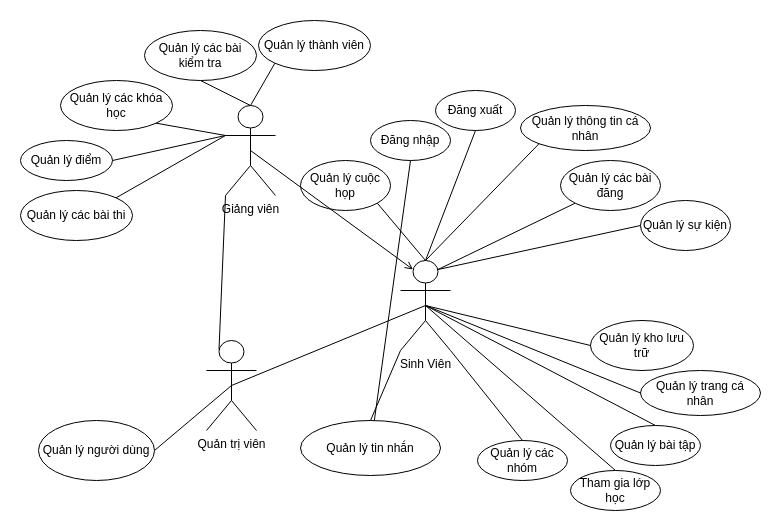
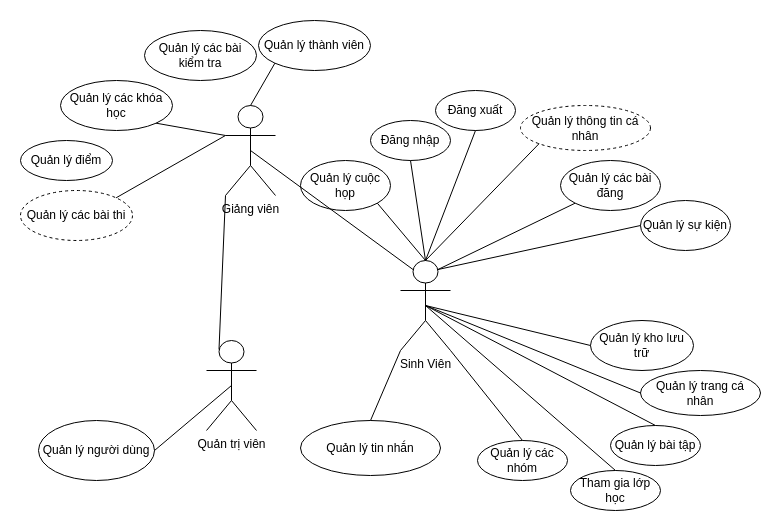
  <mxCell id="0" />
  <mxCell id="1" parent="0" />
  <mxCell id="2" value="Sinh Viên" style="shape=umlActor;verticalLabelPosition=bottom;verticalAlign=top;html=1;outlineConnect=0;" parent="1" vertex="1"><mxGeometry x="400" y="260" width="50" height="90" as="geometry" /></mxCell>
  <mxCell id="3" value="Đăng nhập" style="ellipse;whiteSpace=wrap;html=1;" parent="1" vertex="1"><mxGeometry x="370" y="120" width="80" height="40" as="geometry" /></mxCell>
  <mxCell id="4" value="Quản lý các bài đăng" style="ellipse;whiteSpace=wrap;html=1;" parent="1" vertex="1"><mxGeometry x="560" y="160" width="100" height="50" as="geometry" /></mxCell>
  <mxCell id="5" value="Đăng xuất" style="ellipse;whiteSpace=wrap;html=1;" parent="1" vertex="1"><mxGeometry x="435" width="80" height="40" as="geometry" y="90" /></mxCell>
  <mxCell id="6" value="Quản lý sự kiện" style="ellipse;whiteSpace=wrap;html=1;" parent="1" vertex="1"><mxGeometry x="640" y="200" width="90" height="50" as="geometry" /></mxCell>
  <mxCell id="7" value="" style="endArrow=none;html=1;rounded=0;entryX=0.75;entryY=0.1;entryDx=0;entryDy=0;entryPerimeter=0;exitX=0;exitY=0.5;exitDx=0;exitDy=0;" parent="1" source="6" target="2" edge="1"><mxGeometry width="50" height="50" relative="1" as="geometry"><mxPoint x="-110" y="430" as="sourcePoint" /><mxPoint x="-60" y="380" as="targetPoint" /></mxGeometry></mxCell>
  <mxCell id="8" value="" style="endArrow=none;html=1;rounded=0;entryX=0.75;entryY=0.1;entryDx=0;entryDy=0;entryPerimeter=0;exitX=0;exitY=1;exitDx=0;exitDy=0;" parent="1" source="4" target="2" edge="1"><mxGeometry width="50" height="50" relative="1" as="geometry"><mxPoint x="220" y="260" as="sourcePoint" /><mxPoint x="-55" y="255" as="targetPoint" /></mxGeometry></mxCell>
  <mxCell id="9" value="" style="endArrow=none;html=1;rounded=0;entryX=0.5;entryY=0;entryDx=0;entryDy=0;entryPerimeter=0;exitX=0.5;exitY=1;exitDx=0;exitDy=0;" parent="1" source="5" target="2" edge="1"><mxGeometry width="50" height="50" relative="1" as="geometry"><mxPoint x="220" y="340" as="sourcePoint" /><mxPoint x="-55" y="255" as="targetPoint" /></mxGeometry></mxCell>
- <mxCell id="10" value="" style="endArrow=none;html=1;rounded=0;exitX=0.5;exitY=1;exitDx=0;exitDy=0;" parent="1" source="3" target="36" edge="1"><mxGeometry width="50" height="50" relative="1" as="geometry"><mxPoint x="420" y="200" as="sourcePoint" /><mxPoint x="-70" y="340" as="targetPoint" /></mxGeometry></mxCell>
+ <mxCell id="10" value="" style="endArrow=none;html=1;rounded=0;entryX=0.5;entryY=0;entryDx=0;entryDy=0;entryPerimeter=0;exitX=0.5;exitY=1;exitDx=0;exitDy=0;" parent="1" source="3" target="2" edge="1"><mxGeometry width="50" height="50" relative="1" as="geometry"><mxPoint x="420" y="200" as="sourcePoint" /><mxPoint x="-70" y="340" as="targetPoint" /></mxGeometry></mxCell>
  <mxCell id="11" value="Quản trị viên" style="shape=umlActor;verticalLabelPosition=bottom;verticalAlign=top;html=1;outlineConnect=0;" parent="1" vertex="1"><mxGeometry x="206" y="340" width="50" height="90" as="geometry" /></mxCell>
  <mxCell id="12" value="Tham gia lớp học" style="ellipse;whiteSpace=wrap;html=1;" parent="1" vertex="1"><mxGeometry x="570" y="470" width="90" height="40" as="geometry" /></mxCell>
  <mxCell id="13" value="Quản lý bài tập" style="ellipse;whiteSpace=wrap;html=1;" parent="1" vertex="1"><mxGeometry x="610" y="425" width="90" height="40" as="geometry" /></mxCell>
  <mxCell id="14" value="" style="endArrow=none;html=1;rounded=0;exitX=0.5;exitY=0.5;exitDx=0;exitDy=0;exitPerimeter=0;entryX=0.5;entryY=0;entryDx=0;entryDy=0;" parent="1" source="2" target="13" edge="1"><mxGeometry width="50" height="50" relative="1" as="geometry"><mxPoint x="795" y="295" as="sourcePoint" /><mxPoint x="555" y="400" as="targetPoint" /></mxGeometry></mxCell>
  <mxCell id="15" value="Quản lý trang cá nhân" style="ellipse;whiteSpace=wrap;html=1;" parent="1" vertex="1"><mxGeometry x="640" y="370" width="120" height="45" as="geometry" /></mxCell>
  <mxCell id="16" value="" style="endArrow=none;html=1;rounded=0;entryX=0;entryY=0.5;entryDx=0;entryDy=0;exitX=0.5;exitY=0.5;exitDx=0;exitDy=0;exitPerimeter=0;" parent="1" source="2" target="15" edge="1"><mxGeometry width="50" height="50" relative="1" as="geometry"><mxPoint x="795" y="295" as="sourcePoint" /><mxPoint x="606" y="340" as="targetPoint" /></mxGeometry></mxCell>
  <mxCell id="17" value="Quản lý kho lưu trữ" style="ellipse;whiteSpace=wrap;html=1;" parent="1" vertex="1"><mxGeometry x="590" y="320" width="103" height="50" as="geometry" /></mxCell>
  <mxCell id="18" value="" style="endArrow=none;html=1;rounded=0;entryX=0.5;entryY=0;entryDx=0;entryDy=0;exitX=0.5;exitY=0.5;exitDx=0;exitDy=0;exitPerimeter=0;" parent="1" source="2" target="12" edge="1"><mxGeometry width="50" height="50" relative="1" as="geometry"><mxPoint x="460" y="380" as="sourcePoint" /><mxPoint x="570" y="350" as="targetPoint" /></mxGeometry></mxCell>
  <mxCell id="19" value="" style="endArrow=none;html=1;rounded=0;entryX=0;entryY=0.5;entryDx=0;entryDy=0;exitX=0.5;exitY=0.5;exitDx=0;exitDy=0;exitPerimeter=0;" parent="1" source="2" target="17" edge="1"><mxGeometry width="50" height="50" relative="1" as="geometry"><mxPoint x="445" y="305" as="sourcePoint" /><mxPoint x="570" y="270" as="targetPoint" /></mxGeometry></mxCell>
  <mxCell id="20" value="Giảng viên" style="shape=umlActor;verticalLabelPosition=bottom;verticalAlign=top;html=1;outlineConnect=0;" parent="1" vertex="1"><mxGeometry x="225" y="105" width="50" height="90" as="geometry" /></mxCell>
  <mxCell id="21" value="Quản lý người dùng" style="ellipse;whiteSpace=wrap;html=1;" parent="1" vertex="1"><mxGeometry x="38" y="420" width="116" height="60" as="geometry" /></mxCell>
  <mxCell id="22" value="" style="endArrow=none;html=1;rounded=0;entryX=0.5;entryY=0.5;entryDx=0;entryDy=0;entryPerimeter=0;exitX=1;exitY=0.5;exitDx=0;exitDy=0;" parent="1" source="21" target="11" edge="1"><mxGeometry width="50" height="50" relative="1" as="geometry"><mxPoint x="-282" y="550" as="sourcePoint" /><mxPoint x="-93" y="675" as="targetPoint" /></mxGeometry></mxCell>
- <mxCell id="23" value="" style="endArrow=none;html=1;rounded=0;exitX=0.5;exitY=0.5;exitDx=0;exitDy=0;exitPerimeter=0;entryX=0.5;entryY=0.5;entryDx=0;entryDy=0;entryPerimeter=0;" parent="1" source="11" target="2" edge="1"><mxGeometry width="50" height="50" relative="1" as="geometry"><mxPoint x="230" y="330" as="sourcePoint" /><mxPoint x="370" y="300" as="targetPoint" /></mxGeometry></mxCell>
  <mxCell id="24" value="Quản lý các nhóm" style="ellipse;whiteSpace=wrap;html=1;" parent="1" vertex="1"><mxGeometry x="477" y="440" width="90" height="40" as="geometry" /></mxCell>
  <mxCell id="25" value="" style="endArrow=none;html=1;rounded=0;entryX=0.5;entryY=0;entryDx=0;entryDy=0;exitX=1;exitY=1;exitDx=0;exitDy=0;exitPerimeter=0;" parent="1" source="2" target="24" edge="1"><mxGeometry width="50" height="50" relative="1" as="geometry"><mxPoint x="435" y="315" as="sourcePoint" /><mxPoint x="525" y="460" as="targetPoint" /></mxGeometry></mxCell>
  <mxCell id="26" value="Quản lý cuộc họp" style="ellipse;whiteSpace=wrap;html=1;" parent="1" vertex="1"><mxGeometry x="300" y="160" width="90" height="50" as="geometry" /></mxCell>
  <mxCell id="27" value="" style="endArrow=none;html=1;rounded=0;entryX=0.5;entryY=0;entryDx=0;entryDy=0;entryPerimeter=0;exitX=1;exitY=1;exitDx=0;exitDy=0;" parent="1" source="26" target="2" edge="1"><mxGeometry width="50" height="50" relative="1" as="geometry"><mxPoint x="478" y="174" as="sourcePoint" /><mxPoint x="435" y="270" as="targetPoint" /></mxGeometry></mxCell>
- <mxCell id="28" value="" style="endArrow=open;html=1;rounded=0;entryX=0.25;entryY=0.1;entryDx=0;entryDy=0;entryPerimeter=0;exitX=0.5;exitY=0.5;exitDx=0;exitDy=0;exitPerimeter=0;" parent="1" source="20" target="2" edge="1"><mxGeometry width="50" height="50" relative="1" as="geometry"><mxPoint x="407" y="203" as="sourcePoint" /><mxPoint x="435" y="270" as="targetPoint" /></mxGeometry></mxCell>
+ <mxCell id="28" value="" style="endArrow=none;html=1;rounded=0;entryX=0.25;entryY=0.1;entryDx=0;entryDy=0;entryPerimeter=0;exitX=0.5;exitY=0.5;exitDx=0;exitDy=0;exitPerimeter=0;" parent="1" source="20" target="2" edge="1"><mxGeometry width="50" height="50" relative="1" as="geometry"><mxPoint x="407" y="203" as="sourcePoint" /><mxPoint x="435" y="270" as="targetPoint" /></mxGeometry></mxCell>
  <mxCell id="29" value="Quản lý các khóa học" style="ellipse;whiteSpace=wrap;html=1;" parent="1" vertex="1"><mxGeometry x="60" y="80" width="112" height="50" as="geometry" /></mxCell>
  <mxCell id="30" value="" style="endArrow=none;html=1;rounded=0;entryX=1;entryY=1;entryDx=0;entryDy=0;exitX=0;exitY=0.333;exitDx=0;exitDy=0;exitPerimeter=0;" parent="1" source="20" target="29" edge="1"><mxGeometry width="50" height="50" relative="1" as="geometry"><mxPoint x="180" y="390" as="sourcePoint" /><mxPoint x="255" y="315" as="targetPoint" /></mxGeometry></mxCell>
  <mxCell id="31" value="Quản lý các bài kiểm tra" style="ellipse;whiteSpace=wrap;html=1;" parent="1" vertex="1"><mxGeometry x="144" y="30" width="112" height="50" as="geometry" /></mxCell>
  <mxCell id="32" value="" style="endArrow=none;html=1;rounded=0;entryX=0.25;entryY=0.1;entryDx=0;entryDy=0;entryPerimeter=0;exitX=0;exitY=1;exitDx=0;exitDy=0;exitPerimeter=0;" parent="1" source="20" target="11" edge="1"><mxGeometry width="50" height="50" relative="1" as="geometry"><mxPoint x="255" y="185" as="sourcePoint" /><mxPoint x="423" y="279" as="targetPoint" /></mxGeometry></mxCell>
- <mxCell id="33" value="Quản lý các bài thi" style="ellipse;whiteSpace=wrap;html=1;" parent="1" vertex="1"><mxGeometry x="20" y="190" width="112" height="50" as="geometry" /></mxCell>
+ <mxCell id="33" value="Quản lý các bài thi" style="ellipse;whiteSpace=wrap;html=1;dashed=1;" parent="1" vertex="1"><mxGeometry x="20" y="190" width="112" height="50" as="geometry" /></mxCell>
  <mxCell id="34" value="" style="endArrow=none;html=1;rounded=0;exitX=1;exitY=0;exitDx=0;exitDy=0;entryX=0;entryY=0.333;entryDx=0;entryDy=0;entryPerimeter=0;" parent="1" source="33" target="20" edge="1"><mxGeometry width="50" height="50" relative="1" as="geometry"><mxPoint x="142" y="395" as="sourcePoint" /><mxPoint x="241" y="395" as="targetPoint" /></mxGeometry></mxCell>
- <mxCell id="35" value="" style="endArrow=none;html=1;rounded=0;entryX=0.5;entryY=1;entryDx=0;entryDy=0;exitX=0.5;exitY=0;exitDx=0;exitDy=0;exitPerimeter=0;" parent="1" source="20" target="31" edge="1"><mxGeometry width="50" height="50" relative="1" as="geometry"><mxPoint x="230" y="170" as="sourcePoint" /><mxPoint x="186" y="143" as="targetPoint" /></mxGeometry></mxCell>
  <mxCell id="36" value="Quản lý tin nhắn" style="ellipse;whiteSpace=wrap;html=1;" parent="1" vertex="1"><mxGeometry x="300" y="420" width="140" height="55" as="geometry" /></mxCell>
  <mxCell id="37" value="" style="endArrow=none;html=1;rounded=0;entryX=0.5;entryY=0;entryDx=0;entryDy=0;exitX=0;exitY=1;exitDx=0;exitDy=0;exitPerimeter=0;" parent="1" source="2" target="36" edge="1"><mxGeometry width="50" height="50" relative="1" as="geometry"><mxPoint x="380" y="370" as="sourcePoint" /><mxPoint x="445" y="430" as="targetPoint" /></mxGeometry></mxCell>
  <mxCell id="38" value="Quản lý điểm" style="ellipse;whiteSpace=wrap;html=1;" parent="1" vertex="1"><mxGeometry x="20" y="140" width="92" height="40" as="geometry" /></mxCell>
- <mxCell id="39" value="" style="endArrow=none;html=1;rounded=0;entryX=1;entryY=0.5;entryDx=0;entryDy=0;exitX=0;exitY=0.333;exitDx=0;exitDy=0;exitPerimeter=0;" parent="1" source="20" target="38" edge="1"><mxGeometry width="50" height="50" relative="1" as="geometry"><mxPoint x="230" y="170" as="sourcePoint" /><mxPoint x="186" y="143" as="targetPoint" /></mxGeometry></mxCell>
- <mxCell id="40" value="Quản lý thông tin cá nhân" style="ellipse;whiteSpace=wrap;html=1;" parent="1" vertex="1"><mxGeometry x="520" y="105" width="130" height="45" as="geometry" /></mxCell>
+ <mxCell id="40" value="Quản lý thông tin cá nhân" style="ellipse;whiteSpace=wrap;html=1;dashed=1;" parent="1" vertex="1"><mxGeometry x="520" y="105" width="130" height="45" as="geometry" /></mxCell>
  <mxCell id="41" value="" style="endArrow=none;html=1;rounded=0;entryX=0.5;entryY=0;entryDx=0;entryDy=0;entryPerimeter=0;exitX=0;exitY=1;exitDx=0;exitDy=0;" parent="1" source="40" target="2" edge="1"><mxGeometry width="50" height="50" relative="1" as="geometry"><mxPoint x="485" y="140" as="sourcePoint" /><mxPoint x="435" y="270" as="targetPoint" /></mxGeometry></mxCell>
  <mxCell id="42" value="Quản lý thành viên" style="ellipse;whiteSpace=wrap;html=1;" parent="1" vertex="1"><mxGeometry x="258" y="20" width="112" height="50" as="geometry" /></mxCell>
  <mxCell id="43" value="" style="endArrow=none;html=1;rounded=0;entryX=0;entryY=1;entryDx=0;entryDy=0;exitX=0.5;exitY=0;exitDx=0;exitDy=0;exitPerimeter=0;" parent="1" source="20" target="42" edge="1"><mxGeometry width="50" height="50" relative="1" as="geometry"><mxPoint x="255" y="140" as="sourcePoint" /><mxPoint x="236" y="100" as="targetPoint" /></mxGeometry></mxCell>
